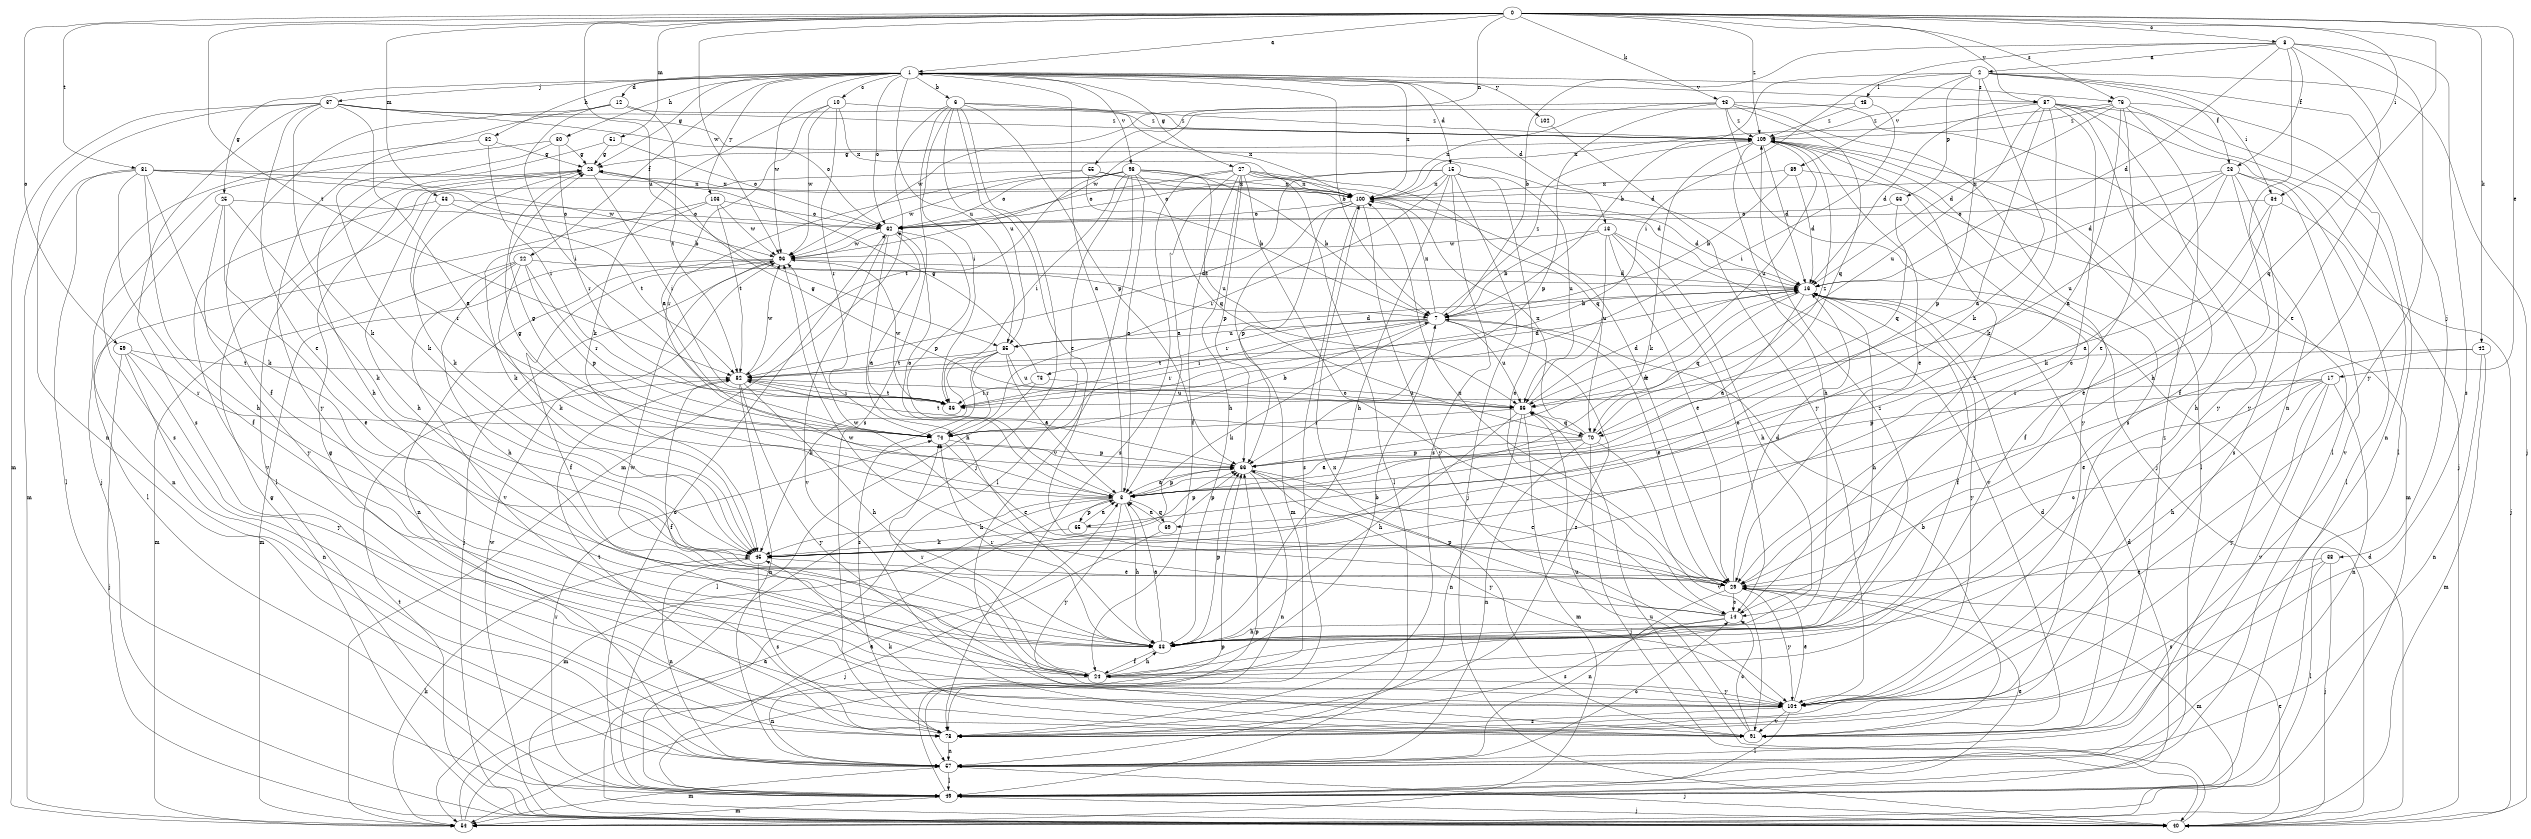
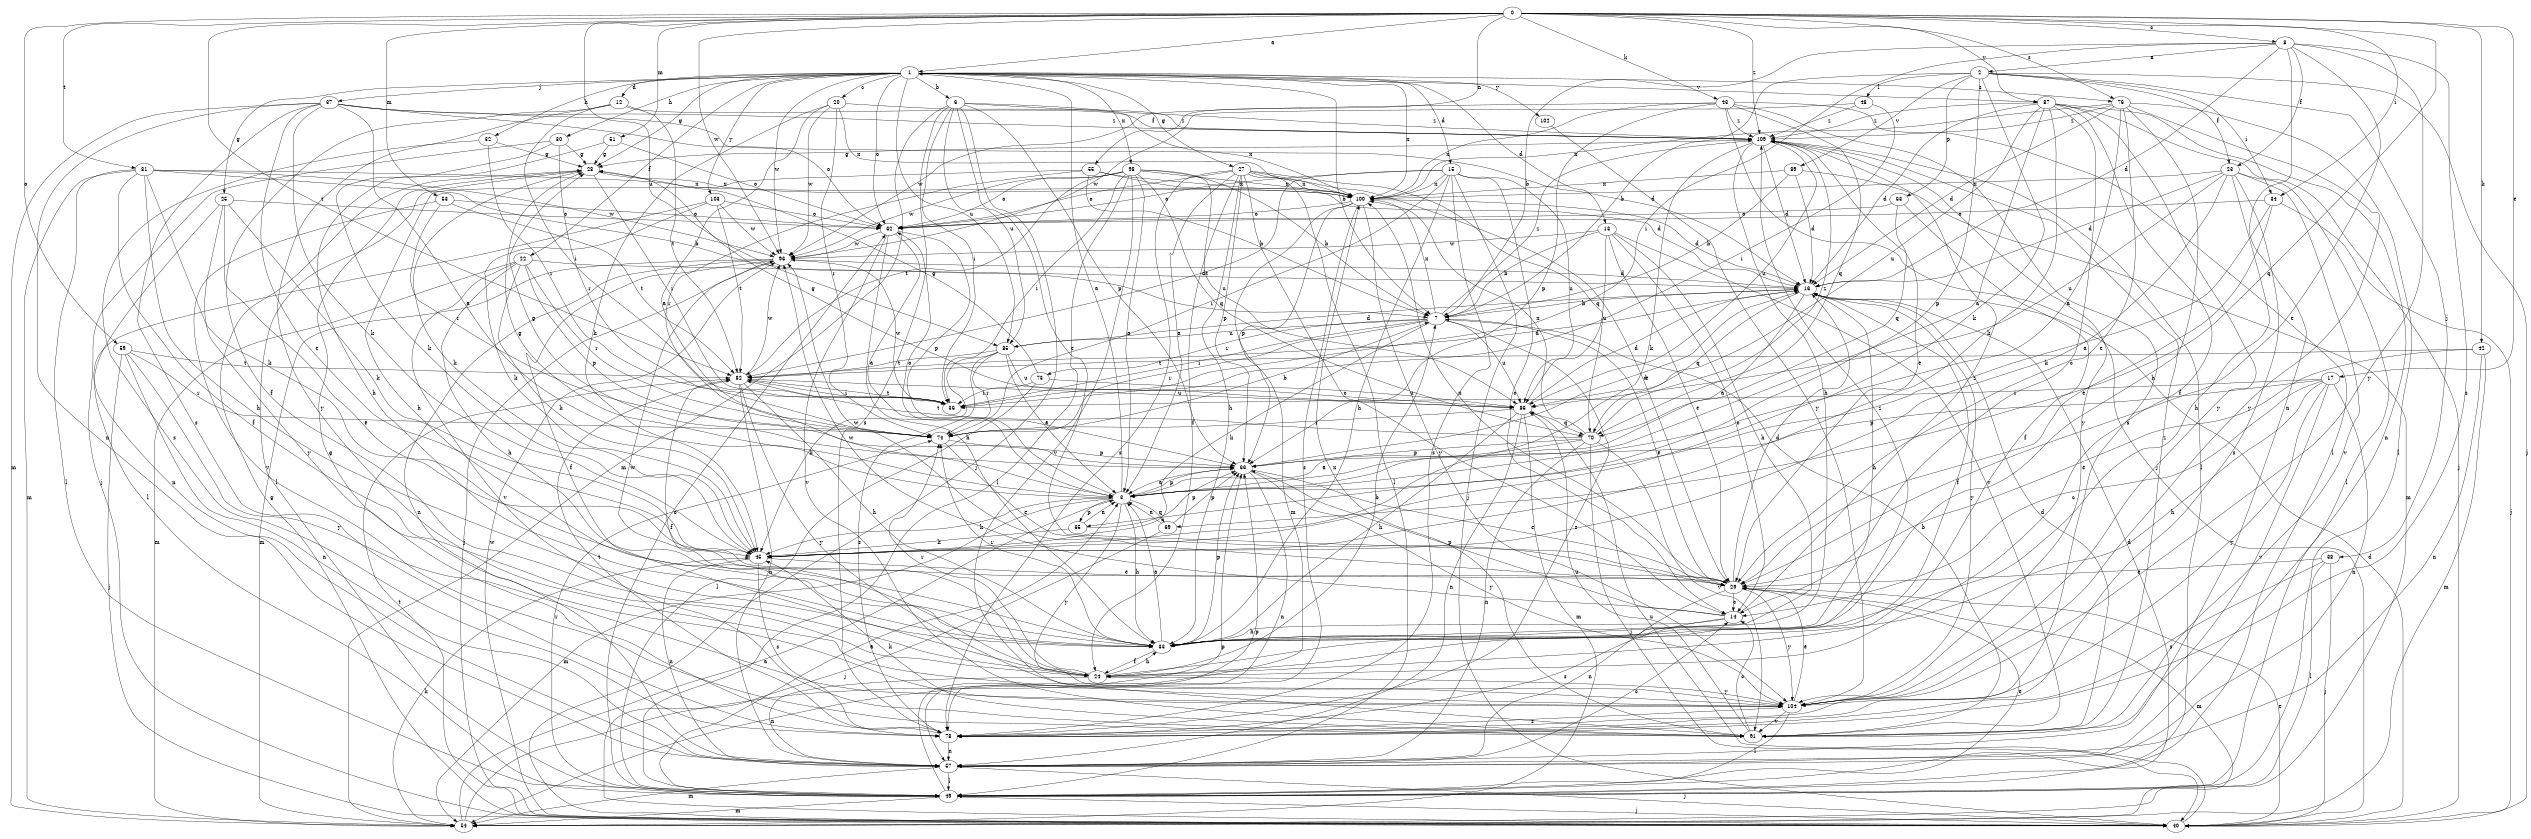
  strict digraph {
    0
    1
    8
    17
    34
    42
    43
    51
    53
    55
    59
    69
    n13 [label=76]
    81
    82
    85
    87
    96
    109
    6
    7
-   10
+   10 [label=20]
    12
    13
    15
    22
    25
    27
    28
    30
    32
    37
    62
    98
    100
    102
    103
    2
    23
    104
    n41 [label=29]
    36
    78
    16
    57
    33
    66
    n48 [label=14]
    91
    40
    3
    54
    70
    49
    74
    45
    24
    86
    73
    38
    48
    63
    65
    89
    0 -> 1 [label=a]
    0 -> 8 [label=c]
    0 -> 17 [label=e]
    0 -> 34 [label=i]
    0 -> 42 [label=k]
    0 -> 43 [label=k]
    0 -> 51 [label=m]
    0 -> 53 [label=m]
    0 -> 55 [label=n]
    0 -> 59 [label=o]
    0 -> 69 [label=q]
    0 -> n13 [label=s]
    0 -> 81 [label=t]
    0 -> 82 [label=t]
    0 -> 85 [label=u]
    0 -> 87 [label=v]
    0 -> 96 [label=w]
    0 -> 109 [label=z]
    1 -> n13 [label=s]
    1 -> 85 [label=u]
    1 -> 87 [label=v]
    1 -> 96 [label=w]
    1 -> 6 [label=b]
    1 -> 7 [label=b]
    1 -> 10 [label=c]
    1 -> 12 [label=d]
    1 -> 13 [label=d]
    1 -> 15 [label=d]
    1 -> 22 [label=f]
    1 -> 25 [label=g]
    1 -> 27 [label=g]
    1 -> 28 [label=g]
    1 -> 30 [label=h]
    1 -> 32 [label=h]
    1 -> 37 [label=j]
    1 -> 62 [label=o]
-   1 -> 98 [label=v]
+   1 -> 98 [label=x]
    1 -> 100 [label=x]
    1 -> 102 [label=y]
    1 -> 103 [label=y]
    8 -> 7 [label=b]
    8 -> 2 [label=a]
    8 -> 23 [label=f]
    8 -> 104 [label=y]
    8 -> n41 [label=e]
    8 -> 36 [label=i]
    8 -> 78 [label=s]
    8 -> 16 [label=d]
    8 -> 57 [label=n]
    17 -> 104 [label=y]
    17 -> 36 [label=i]
    17 -> 57 [label=n]
    17 -> 33 [label=h]
    17 -> 66 [label=p]
    17 -> n48 [label=c]
    17 -> 91 [label=v]
    34 -> 62 [label=o]
    34 -> n41 [label=e]
    34 -> 40 [label=j]
    34 -> 3 [label=a]
    42 -> 82 [label=t]
    42 -> n41 [label=e]
    42 -> 57 [label=n]
    42 -> 54 [label=m]
    43 -> 96 [label=w]
    43 -> 109 [label=z]
    43 -> 100 [label=x]
    43 -> 78 [label=s]
    43 -> 66 [label=p]
    43 -> 40 [label=j]
    43 -> 70 [label=q]
    43 -> 49 [label=l]
    51 -> 28 [label=g]
    51 -> 62 [label=o]
    51 -> 33 [label=h]
    53 -> 82 [label=t]
    53 -> 62 [label=o]
    53 -> 91 [label=v]
    53 -> 74 [label=r]
    55 -> 7 [label=b]
    55 -> 100 [label=x]
    55 -> 16 [label=d]
    55 -> 33 [label=h]
    55 -> 74 [label=r]
    59 -> 82 [label=t]
    59 -> 104 [label=y]
    59 -> 57 [label=n]
    59 -> 40 [label=j]
    59 -> 74 [label=r]
    69 -> 66 [label=p]
    69 -> 40 [label=j]
    69 -> 3 [label=a]
    n13 -> 109 [label=z]
    n13 -> 100 [label=x]
    n13 -> 104 [label=y]
    n13 -> n41 [label=e]
    n13 -> 16 [label=d]
    n13 -> 33 [label=h]
    n13 -> 3 [label=a]
    n13 -> 49 [label=l]
    81 -> 96 [label=w]
    81 -> 7 [label=b]
    81 -> 100 [label=x]
    81 -> 33 [label=h]
    81 -> 54 [label=m]
    81 -> 49 [label=l]
    81 -> 45 [label=k]
    81 -> 24 [label=f]
    82 -> 96 [label=w]
    82 -> 104 [label=y]
    82 -> 36 [label=i]
    82 -> 16 [label=d]
    82 -> 57 [label=n]
    82 -> 33 [label=h]
    82 -> 24 [label=f]
    82 -> 86 [label=u]
    85 -> 82 [label=t]
    85 -> 78 [label=s]
    85 -> 16 [label=d]
    85 -> 3 [label=a]
    85 -> 74 [label=r]
    85 -> 45 [label=k]
    85 -> 86 [label=u]
    87 -> 109 [label=z]
    87 -> 104 [label=y]
    87 -> 16 [label=d]
    87 -> 57 [label=n]
    87 -> n48 [label=c]
    87 -> 40 [label=j]
    87 -> 3 [label=a]
    87 -> 45 [label=k]
    87 -> 24 [label=f]
    87 -> 86 [label=u]
    96 -> 16 [label=d]
    96 -> 57 [label=n]
    96 -> 40 [label=j]
    96 -> 54 [label=m]
    96 -> 24 [label=f]
    109 -> 28 [label=g]
    109 -> 104 [label=y]
    109 -> n41 [label=e]
    109 -> 16 [label=d]
    109 -> 33 [label=h]
    109 -> 49 [label=l]
    109 -> 45 [label=k]
    109 -> 86 [label=u]
    6 -> 85 [label=u]
    6 -> 109 [label=z]
    6 -> 100 [label=x]
    6 -> n41 [label=e]
    6 -> 36 [label=i]
    6 -> 78 [label=s]
    6 -> 66 [label=p]
    6 -> 40 [label=j]
    6 -> 54 [label=m]
    7 -> 85 [label=u]
    7 -> 109 [label=z]
    7 -> 100 [label=x]
    7 -> n41 [label=e]
    7 -> 36 [label=i]
    7 -> 78 [label=s]
    7 -> 74 [label=r]
    7 -> 45 [label=k]
    7 -> 86 [label=u]
    7 -> 73 [label=r]
    10 -> 96 [label=w]
    10 -> 109 [label=z]
    10 -> 100 [label=x]
    10 -> 3 [label=a]
    10 -> 74 [label=r]
    10 -> 45 [label=k]
    12 -> 82 [label=t]
-   12 -> 109 [label=z]
+   12 -> 109 [label=f]
    12 -> 104 [label=y]
    12 -> 36 [label=i]
    12 -> 24 [label=f]
    13 -> 96 [label=w]
    13 -> 7 [label=b]
    13 -> n41 [label=e]
    13 -> 33 [label=h]
    13 -> n48 [label=c]
    13 -> 91 [label=v]
    13 -> 86 [label=u]
    15 -> 82 [label=t]
    15 -> 62 [label=o]
    15 -> 100 [label=x]
    15 -> 78 [label=s]
    15 -> 33 [label=h]
    15 -> n48 [label=c]
    15 -> 40 [label=j]
    15 -> 74 [label=r]
    15 -> 86 [label=u]
    22 -> 16 [label=d]
    22 -> 33 [label=h]
    22 -> 66 [label=p]
    22 -> 91 [label=v]
    22 -> 54 [label=m]
    22 -> 74 [label=r]
    22 -> 45 [label=k]
    25 -> 62 [label=o]
    25 -> 104 [label=y]
    25 -> 57 [label=n]
    25 -> 33 [label=e]
    25 -> 45 [label=k]
    27 -> 62 [label=o]
    27 -> 100 [label=x]
    27 -> n41 [label=e]
    27 -> 78 [label=s]
    27 -> 33 [label=h]
    27 -> 66 [label=p]
    27 -> n48 [label=c]
    27 -> 3 [label=a]
    27 -> 70 [label=q]
    27 -> 49 [label=l]
    27 -> 24 [label=f]
    28 -> 100 [label=x]
    28 -> 36 [label=i]
    28 -> 49 [label=l]
    28 -> 45 [label=k]
    30 -> 28 [label=g]
    30 -> 40 [label=j]
    30 -> 74 [label=r]
    30 -> 45 [label=k]
    32 -> 28 [label=g]
    32 -> 36 [label=i]
    32 -> 78 [label=s]
    37 -> 109 [label=z]
    37 -> 62 [label=o]
    37 -> n41 [label=e]
    37 -> 78 [label=s]
    37 -> 16 [label=d]
    37 -> 57 [label=n]
    37 -> 3 [label=a]
    37 -> 54 [label=m]
    37 -> 45 [label=k]
    62 -> 96 [label=w]
    62 -> 33 [label=h]
    62 -> 66 [label=p]
    62 -> 91 [label=v]
    62 -> 3 [label=a]
    98 -> 82 [label=t]
    98 -> 96 [label=w]
    98 -> 7 [label=b]
    98 -> 62 [label=o]
    98 -> 100 [label=x]
    98 -> 36 [label=i]
    98 -> 91 [label=v]
    98 -> 3 [label=a]
    98 -> 70 [label=q]
    98 -> 49 [label=l]
    98 -> 86 [label=u]
    100 -> 62 [label=o]
    100 -> 104 [label=y]
    100 -> 78 [label=s]
    100 -> 16 [label=d]
    100 -> 66 [label=p]
    100 -> 54 [label=m]
    102 -> 104 [label=y]
    103 -> 82 [label=t]
    103 -> 96 [label=w]
    103 -> 62 [label=o]
    103 -> 49 [label=l]
    103 -> 45 [label=k]
    2 -> 34 [label=i]
    2 -> 7 [label=b]
    2 -> 23 [label=f]
    2 -> 40 [label=j]
    2 -> 45 [label=k]
    2 -> 38 [label=j]
    2 -> 48 [label=l]
    2 -> 63 [label=p]
    2 -> 65 [label=p]
    2 -> 89 [label=v]
    23 -> 100 [label=x]
    23 -> 78 [label=s]
    23 -> 16 [label=d]
    23 -> 33 [label=h]
    23 -> 91 [label=v]
    23 -> 49 [label=l]
    23 -> 45 [label=k]
    23 -> 86 [label=u]
    104 -> n41 [label=e]
    104 -> 78 [label=s]
    104 -> 91 [label=v]
    104 -> 49 [label=l]
    n41 -> 96 [label=w]
    n41 -> 100 [label=x]
    n41 -> 104 [label=y]
    n41 -> 16 [label=d]
    n41 -> 57 [label=n]
    n41 -> n48 [label=c]
    n41 -> 54 [label=m]
    36 -> 82 [label=t]
    36 -> 96 [label=w]
    78 -> 82 [label=t]
    78 -> 28 [label=g]
    78 -> 57 [label=n]
    16 -> 7 [label=b]
    16 -> 104 [label=y]
    16 -> 33 [label=h]
    16 -> 3 [label=a]
    16 -> 70 [label=q]
    16 -> 24 [label=f]
    57 -> n48 [label=c]
    57 -> 40 [label=j]
    57 -> 54 [label=m]
    57 -> 49 [label=l]
    33 -> 66 [label=p]
    33 -> 3 [label=a]
    33 -> 74 [label=r]
    33 -> 24 [label=f]
    66 -> 28 [label=g]
    66 -> 104 [label=y]
    66 -> n41 [label=e]
    66 -> 16 [label=d]
    66 -> 57 [label=n]
    66 -> 3 [label=a]
    n48 -> 96 [label=w]
    n48 -> 109 [label=z]
    n48 -> 78 [label=s]
    n48 -> 33 [label=h]
    n48 -> 66 [label=p]
    91 -> 109 [label=z]
    91 -> 7 [label=b]
    91 -> 100 [label=x]
    91 -> 16 [label=d]
    91 -> n48 [label=c]
    91 -> 45 [label=k]
    91 -> 86 [label=u]
    40 -> 82 [label=t]
    40 -> 96 [label=w]
    40 -> 28 [label=g]
    40 -> n41 [label=e]
    40 -> 16 [label=d]
    40 -> 86 [label=u]
    3 -> 1 [label=a]
    3 -> 69 [label=q]
    3 -> 28 [label=g]
    3 -> 62 [label=o]
    3 -> 104 [label=y]
    3 -> 33 [label=h]
    3 -> 66 [label=p]
    3 -> 54 [label=m]
    3 -> 45 [label=k]
    3 -> 65 [label=p]
    54 -> 66 [label=p]
    54 -> 3 [label=a]
    54 -> 45 [label=k]
    70 -> 82 [label=t]
    70 -> 109 [label=z]
    70 -> 100 [label=x]
    70 -> 57 [label=n]
    70 -> 66 [label=p]
    70 -> 91 [label=v]
    70 -> 40 [label=j]
    70 -> 3 [label=a]
    49 -> 62 [label=o]
    49 -> n41 [label=e]
    49 -> 16 [label=d]
    49 -> 66 [label=p]
    49 -> 40 [label=j]
    49 -> 3 [label=a]
    49 -> 54 [label=m]
    49 -> 74 [label=r]
    74 -> 7 [label=b]
    74 -> n41 [label=e]
    74 -> 66 [label=p]
    45 -> n41 [label=e]
    45 -> 78 [label=s]
    45 -> 57 [label=n]
    24 -> 96 [label=w]
    24 -> 109 [label=z]
    24 -> 7 [label=b]
    24 -> 104 [label=y]
    24 -> 57 [label=n]
    24 -> 33 [label=h]
    24 -> 74 [label=r]
    86 -> 28 [label=g]
    86 -> 16 [label=d]
    86 -> 57 [label=n]
    86 -> 33 [label=h]
    86 -> 54 [label=m]
    86 -> 70 [label=q]
    86 -> 74 [label=r]
    73 -> 28 [label=g]
    73 -> 36 [label=i]
    73 -> 49 [label=l]
    73 -> 86 [label=u]
    38 -> n41 [label=e]
    38 -> 78 [label=s]
    38 -> 40 [label=j]
    38 -> 49 [label=l]
    48 -> 96 [label=w]
    48 -> 109 [label=z]
    48 -> 36 [label=i]
    63 -> 62 [label=o]
    63 -> 70 [label=q]
    63 -> 24 [label=f]
    65 -> 66 [label=p]
    65 -> 3 [label=a]
    65 -> 45 [label=k]
    89 -> 7 [label=b]
    89 -> 100 [label=x]
    89 -> 16 [label=d]
    89 -> 54 [label=m]
  }
